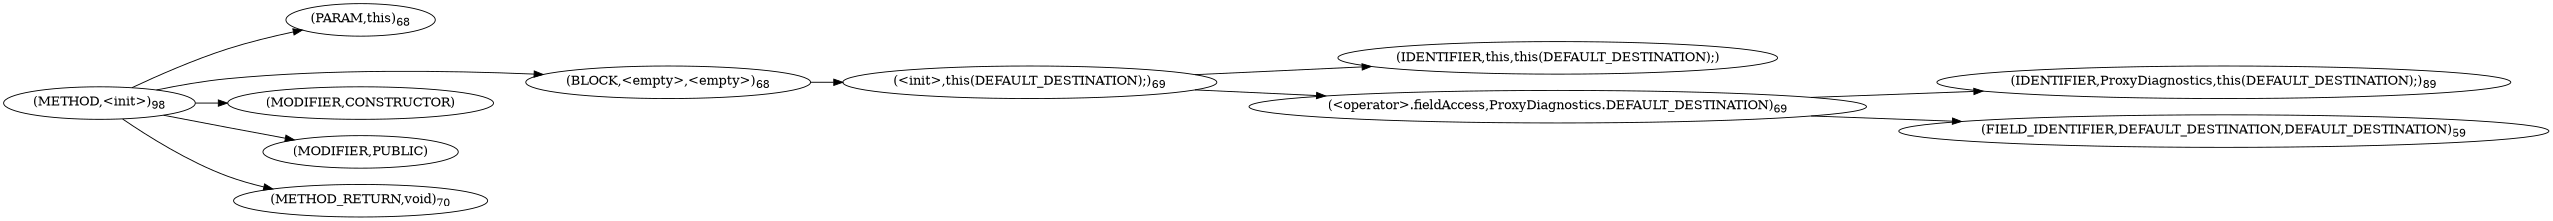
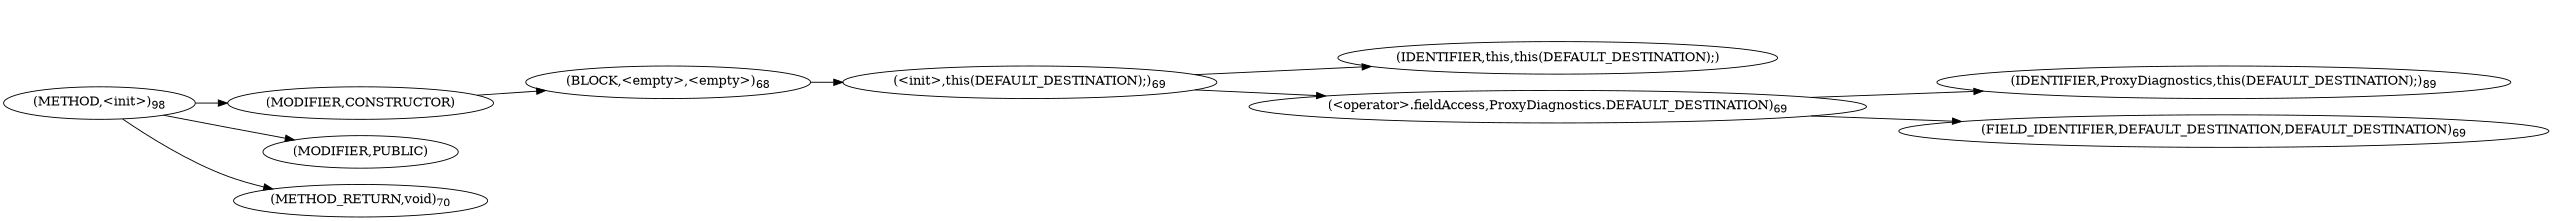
  digraph {
    rankdir=LR
    n1 [label=<(METHOD,&lt;init&gt;)<SUB>98</SUB>>]
-   n2 [label=<(PARAM,this)<SUB>68</SUB>>]
    n3 [label=<(BLOCK,&lt;empty&gt;,&lt;empty&gt;)<SUB>68</SUB>>]
    n4 [label=<(MODIFIER,CONSTRUCTOR)>]
    n5 [label=<(MODIFIER,PUBLIC)>]
    n6 [label=<(METHOD_RETURN,void)<SUB>70</SUB>>]
    n7 [label=<(&lt;init&gt;,this(DEFAULT_DESTINATION);)<SUB>69</SUB>>]
    n8 [label=<(IDENTIFIER,this,this(DEFAULT_DESTINATION);)>]
    n9 [label=<(&lt;operator&gt;.fieldAccess,ProxyDiagnostics.DEFAULT_DESTINATION)<SUB>69</SUB>>]
    n10 [label=<(IDENTIFIER,ProxyDiagnostics,this(DEFAULT_DESTINATION);)<SUB>89</SUB>>]
-   n11 [label=<(FIELD_IDENTIFIER,DEFAULT_DESTINATION,DEFAULT_DESTINATION)<SUB>59</SUB>>]
-   n1 -> n2
-   n1 -> n3
+   n11 [label=<(FIELD_IDENTIFIER,DEFAULT_DESTINATION,DEFAULT_DESTINATION)<SUB>69</SUB>>]
+   n4 -> n3
    n1 -> n4
    n1 -> n5
    n1 -> n6
    n3 -> n7
    n7 -> n8
    n7 -> n9
    n9 -> n10
    n9 -> n11
  }
